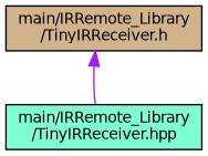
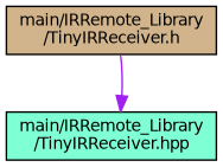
  digraph {
    node [color=black fontname=Helvetica fontsize=10 shape=box style=filled]
    n1 [fillcolor=tan fontcolor=black height=0.2 label="main/IRRemote_Library\l/TinyIRReceiver.h" width=0.4]
    n2 [fillcolor=aquamarine height=0.2 label="main/IRRemote_Library\l/TinyIRReceiver.hpp" width=0.4]
-   n1 -> n2 [color=purple dir=back fontname=Helvetica fontsize=10 labelfontname=Helvetica labelfontsize=10 style=solid]
+   n2 -> n1 [color=purple dir=back fontname=Helvetica fontsize=10 labelfontname=Helvetica labelfontsize=10 style=solid]
  }
